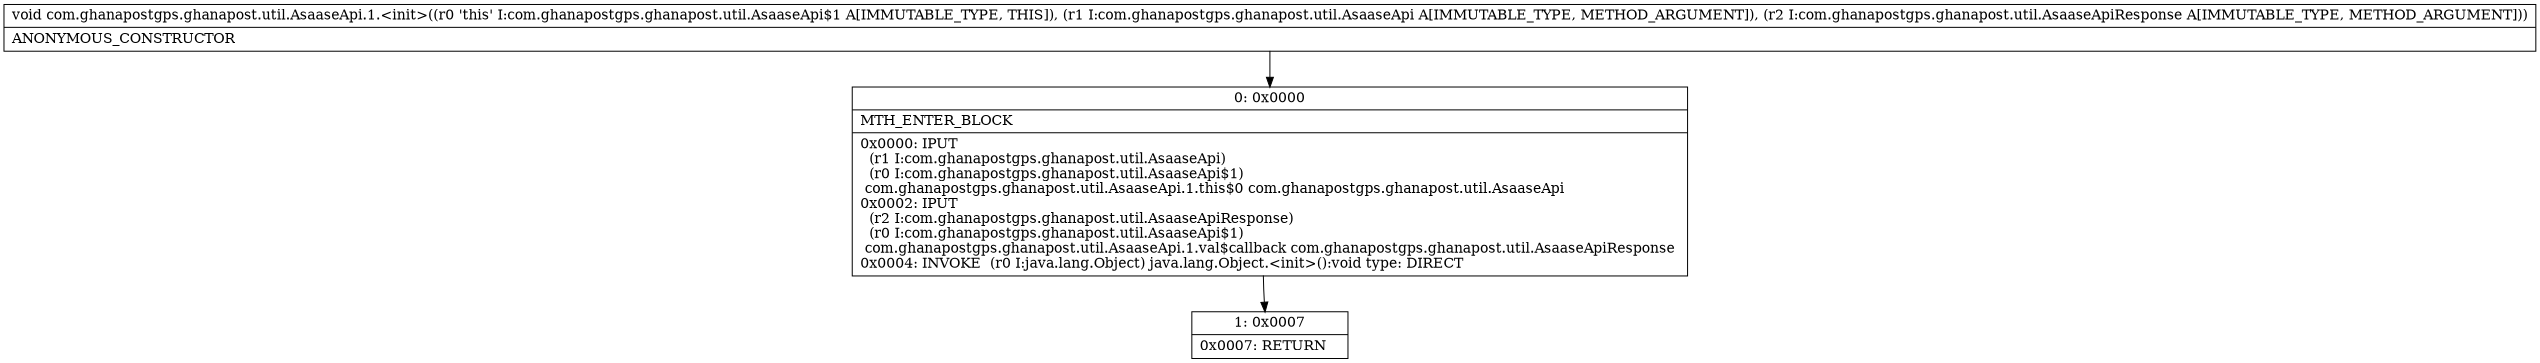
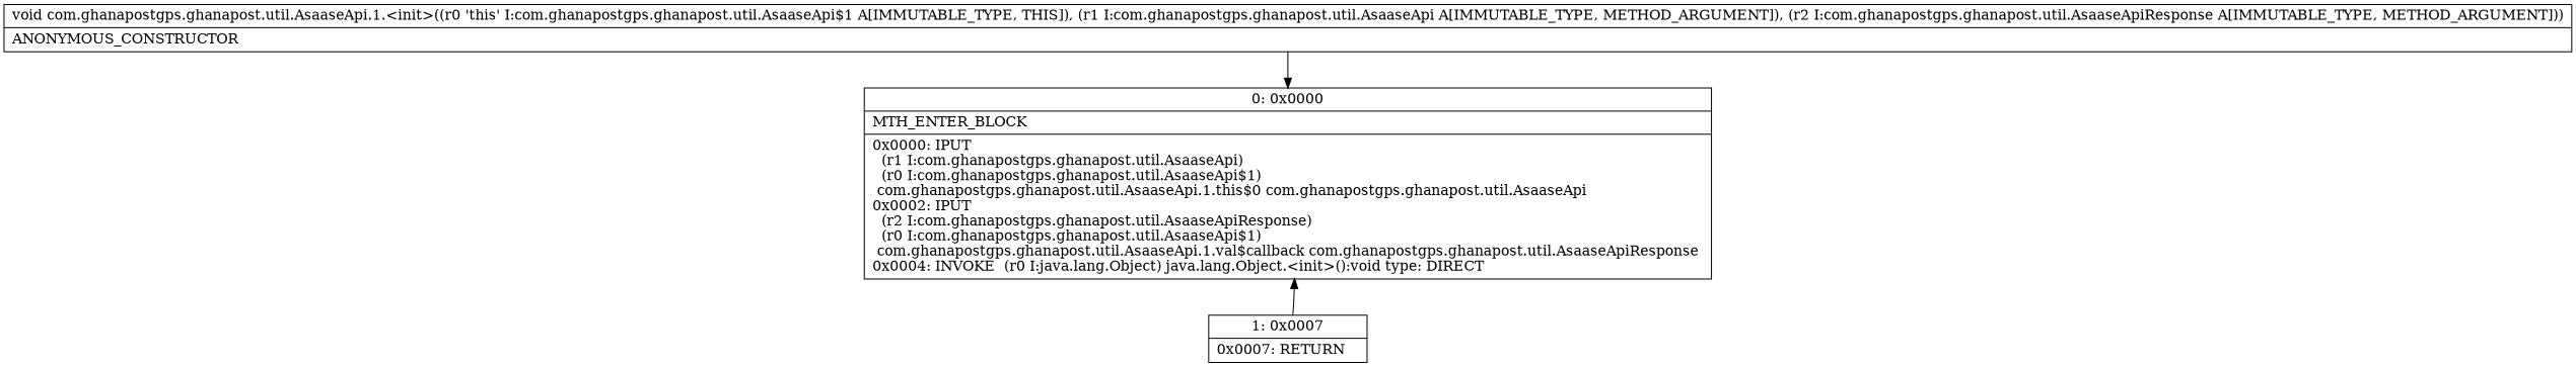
  digraph {
    node [shape=record]
    n1 [label="{0\:\ 0x0000|MTH_ENTER_BLOCK\l|0x0000: IPUT  \l  (r1 I:com.ghanapostgps.ghanapost.util.AsaaseApi)\l  (r0 I:com.ghanapostgps.ghanapost.util.AsaaseApi$1)\l com.ghanapostgps.ghanapost.util.AsaaseApi.1.this$0 com.ghanapostgps.ghanapost.util.AsaaseApi \l0x0002: IPUT  \l  (r2 I:com.ghanapostgps.ghanapost.util.AsaaseApiResponse)\l  (r0 I:com.ghanapostgps.ghanapost.util.AsaaseApi$1)\l com.ghanapostgps.ghanapost.util.AsaaseApi.1.val$callback com.ghanapostgps.ghanapost.util.AsaaseApiResponse \l0x0004: INVOKE  (r0 I:java.lang.Object) java.lang.Object.\<init\>():void type: DIRECT \l}"]
    n2 [label="{1\:\ 0x0007|0x0007: RETURN   \l}"]
    n3 [label="{void com.ghanapostgps.ghanapost.util.AsaaseApi.1.\<init\>((r0 'this' I:com.ghanapostgps.ghanapost.util.AsaaseApi$1 A[IMMUTABLE_TYPE, THIS]), (r1 I:com.ghanapostgps.ghanapost.util.AsaaseApi A[IMMUTABLE_TYPE, METHOD_ARGUMENT]), (r2 I:com.ghanapostgps.ghanapost.util.AsaaseApiResponse A[IMMUTABLE_TYPE, METHOD_ARGUMENT]))  | ANONYMOUS_CONSTRUCTOR\l}"]
-   n1 -> n2
+   n2 -> n1
    n3 -> n1
  }
